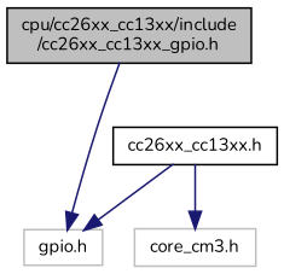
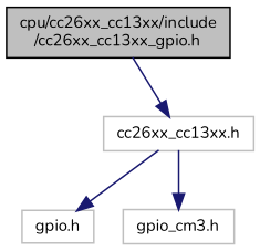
  digraph {
    fontname=Nunito
    node [color=black fillcolor=white fontname=Nunito fontsize=10 shape=record style=filled]
    edge [color=midnightblue fontname=Nunito fontsize=10 labelfontname=Helvetica labelfontsize=10 style=solid]
    n1 [fillcolor=grey75 fontcolor=black height=0.2 label="cpu/cc26xx_cc13xx/include\l/cc26xx_cc13xx_gpio.h" width=0.4]
-   n2 [height=0.2 label="cc26xx_cc13xx.h" width=0.4]
+   n2 [color=grey75 height=0.2 label="cc26xx_cc13xx.h" width=0.4]
    n3 [color=grey75 height=0.2 label="gpio.h" width=0.4]
-   n4 [color=grey75 height=0.2 label="core_cm3.h" width=0.4]
-   n1 -> n3
+   n4 [color=grey75 height=0.2 label="gpio_cm3.h" width=0.4]
+   n1 -> n2
    n2 -> n3
    n2 -> n4
  }
